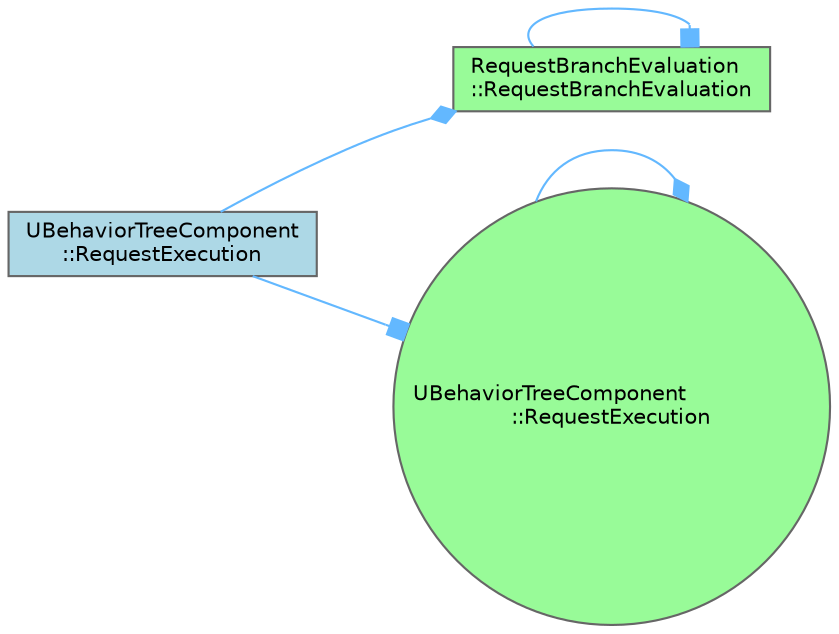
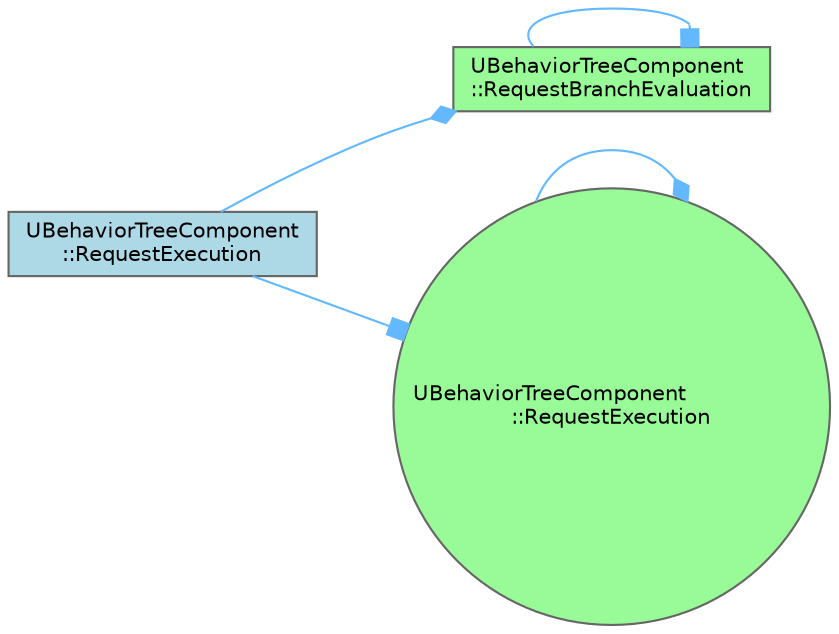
  digraph {
    rankdir=LR
    node [color=grey40 fillcolor=palegreen fontname=Helvetica fontsize=10 shape=box style=filled]
    edge [color=steelblue1 fontname=Helvetica fontsize=10 labelfontname=Helvetica labelfontsize=10 style=solid arrowhead=diamond]
    n1 [color=gray40 fillcolor=lightblue fontcolor=black height=0.2 label="UBehaviorTreeComponent\l::RequestExecution" width=0.4]
-   n2 [height=0.2 label="RequestBranchEvaluation\l::RequestBranchEvaluation" width=0.4]
+   n2 [height=0.2 label="UBehaviorTreeComponent\l::RequestBranchEvaluation" width=0.4]
    n3 [height=0.2 label="UBehaviorTreeComponent\l::RequestExecution" shape=circle width=0.4]
    n1 -> n2
    n1 -> n3 [arrowhead=box]
    n2 -> n2 [arrowhead=box]
    n3 -> n3
  }
